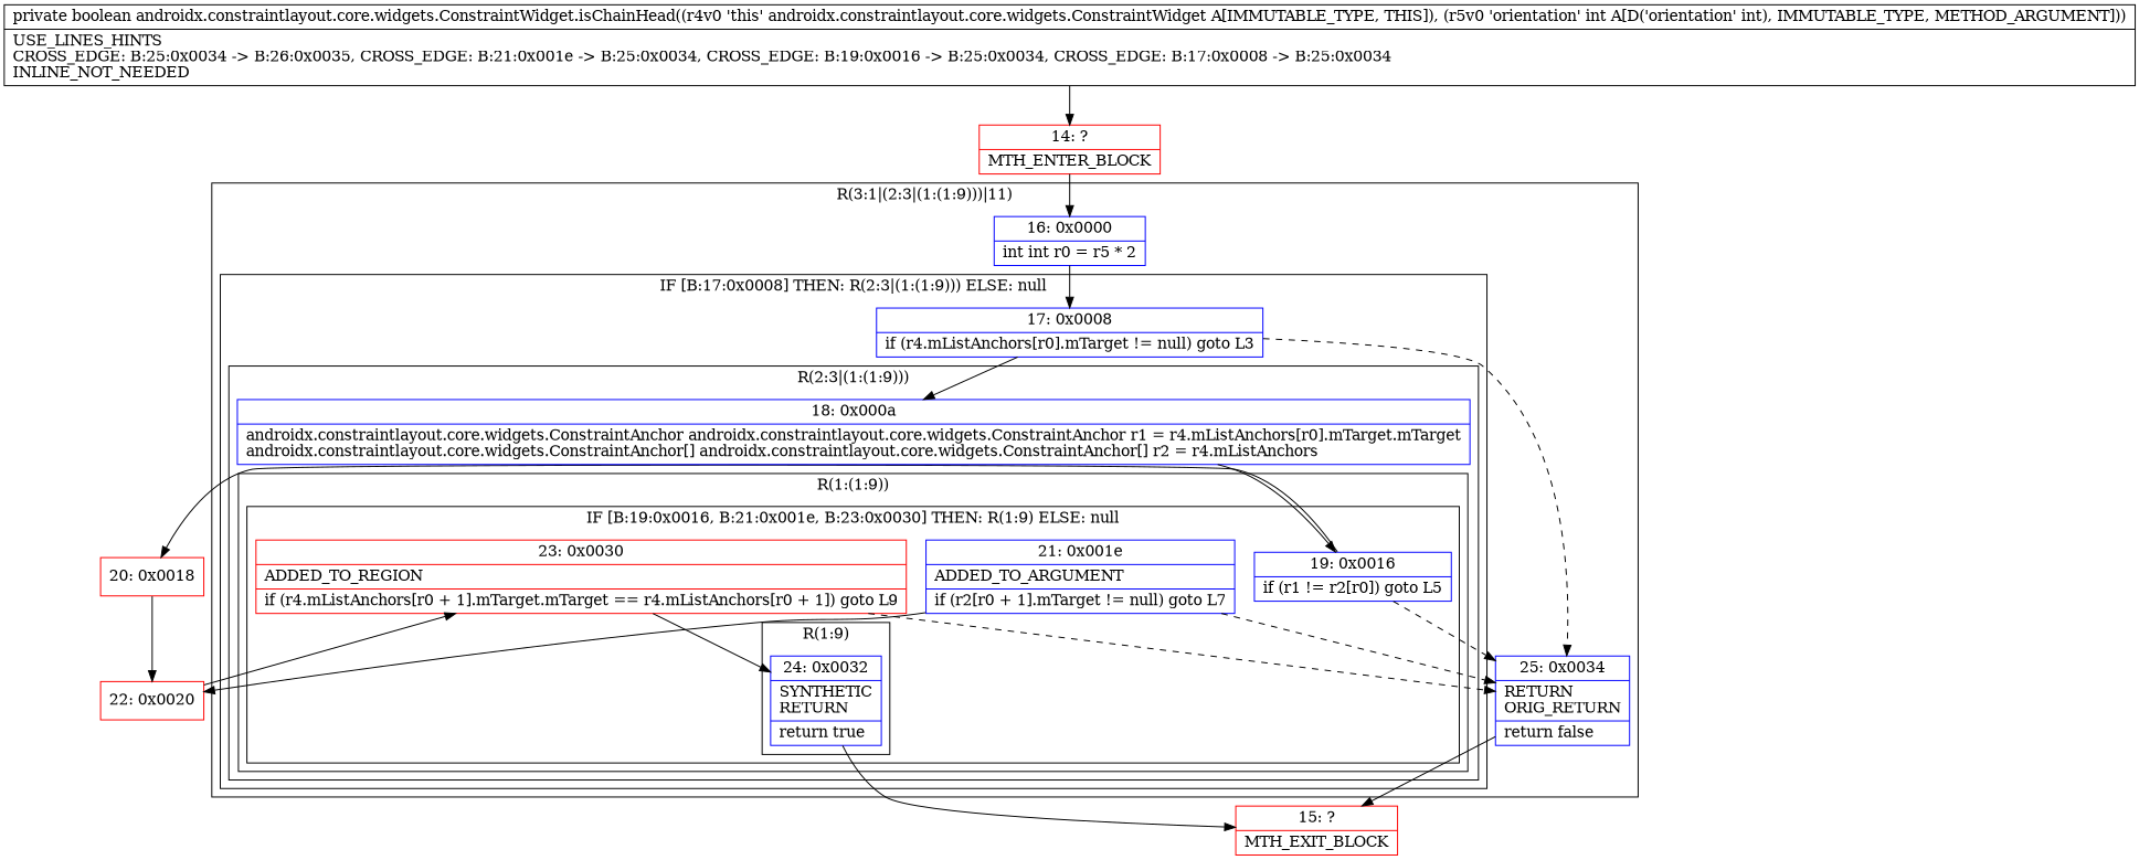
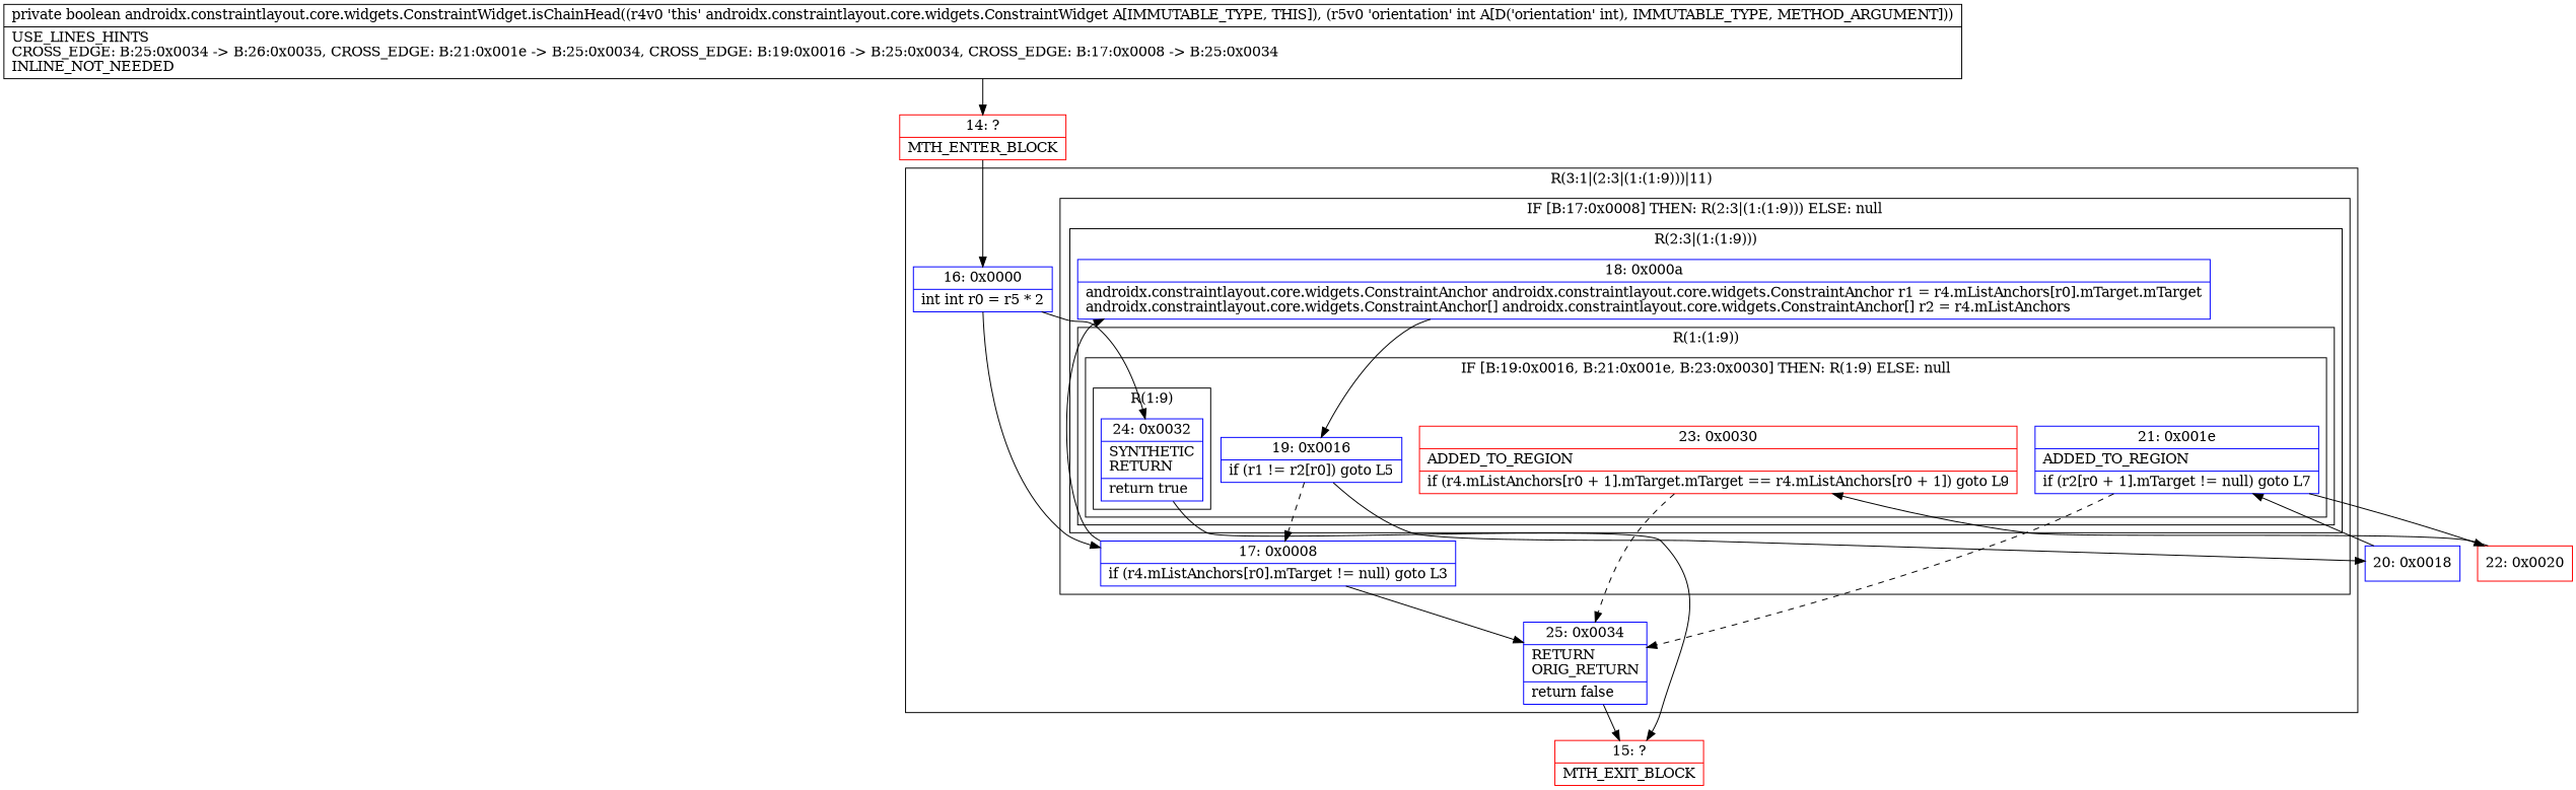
  digraph {
    node [color=blue shape=record]
    n1 [label="{24\:\ 0x0032|SYNTHETIC\lRETURN\l|return true\l}"]
    n2 [label="{19\:\ 0x0016|if (r1 != r2[r0]) goto L5\l}"]
-   n3 [label="{21\:\ 0x001e|ADDED_TO_ARGUMENT\l|if (r2[r0 + 1].mTarget != null) goto L7\l}"]
+   n3 [label="{21\:\ 0x001e|ADDED_TO_REGION\l|if (r2[r0 + 1].mTarget != null) goto L7\l}"]
    n4 [color=red label="{23\:\ 0x0030|ADDED_TO_REGION\l|if (r4.mListAnchors[r0 + 1].mTarget.mTarget == r4.mListAnchors[r0 + 1]) goto L9\l}"]
    n5 [label="{18\:\ 0x000a|androidx.constraintlayout.core.widgets.ConstraintAnchor androidx.constraintlayout.core.widgets.ConstraintAnchor r1 = r4.mListAnchors[r0].mTarget.mTarget\landroidx.constraintlayout.core.widgets.ConstraintAnchor[] androidx.constraintlayout.core.widgets.ConstraintAnchor[] r2 = r4.mListAnchors\l}"]
    n6 [label="{17\:\ 0x0008|if (r4.mListAnchors[r0].mTarget != null) goto L3\l}"]
    n7 [label="{16\:\ 0x0000|int int r0 = r5 * 2\l}"]
    n8 [label="{25\:\ 0x0034|RETURN\lORIG_RETURN\l|return false\l}"]
    n9 [color=red label="{15\:\ ?|MTH_EXIT_BLOCK\l}"]
-   n10 [color=red label="{20\:\ 0x0018}"]
+   n10 [label="{20\:\ 0x0018}"]
    n11 [color=red label="{22\:\ 0x0020}"]
    n12 [color=red label="{14\:\ ?|MTH_ENTER_BLOCK\l}"]
    n13 [label="{private boolean androidx.constraintlayout.core.widgets.ConstraintWidget.isChainHead((r4v0 'this' androidx.constraintlayout.core.widgets.ConstraintWidget A[IMMUTABLE_TYPE, THIS]), (r5v0 'orientation' int A[D('orientation' int), IMMUTABLE_TYPE, METHOD_ARGUMENT]))  | USE_LINES_HINTS\lCROSS_EDGE: B:25:0x0034 \-\> B:26:0x0035, CROSS_EDGE: B:21:0x001e \-\> B:25:0x0034, CROSS_EDGE: B:19:0x0016 \-\> B:25:0x0034, CROSS_EDGE: B:17:0x0008 \-\> B:25:0x0034\lINLINE_NOT_NEEDED\l}" color=""]
    subgraph cluster_1 {
      label="R(3:1|(2:3|(1:(1:9)))|11)"
      n7
      n8
      subgraph cluster_2 {
        label="IF [B:17:0x0008] THEN: R(2:3|(1:(1:9))) ELSE: null"
        n6
        subgraph cluster_3 {
          label="R(2:3|(1:(1:9)))"
          n5
          subgraph cluster_4 {
            label="R(1:(1:9))"
            subgraph cluster_5 {
              label="IF [B:19:0x0016, B:21:0x001e, B:23:0x0030] THEN: R(1:9) ELSE: null"
              n2
              n3
              n4
              subgraph cluster_6 {
                label="R(1:9)"
                n1
              }
            }
          }
        }
      }
    }
    n1 -> n9
-   n2 -> n8 [style=dashed]
+   n2 -> n6 [style=dashed]
    n2 -> n10
    n3 -> n8 [style=dashed]
    n3 -> n11
-   n4 -> n1
+   n7 -> n1
    n4 -> n8 [style=dashed]
    n5 -> n2
    n6 -> n5
-   n6 -> n8 [style=dashed]
+   n6 -> n8 [style=solid]
    n7 -> n6
    n8 -> n9
-   n10 -> n11
+   n10 -> n3
    n11 -> n4
    n12 -> n7
    n13 -> n12
  }
